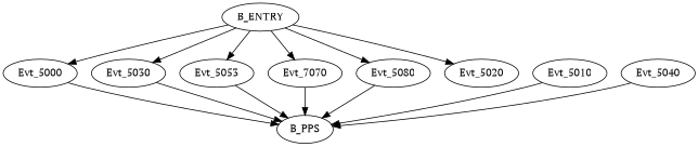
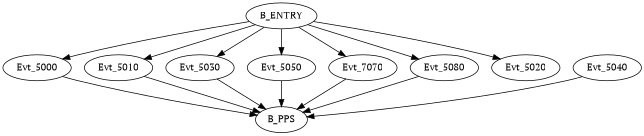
  digraph {
    fontname="PT Serif"
    node [cpu=0 fontname="PT Serif" pattern=PPS fid=1 par="0x13" toffs=0 type=tmsg]
    edge [fontname="PT Serif" type=defdst]
    B_PPS [fid="" par="" toffs="" type=""]
    Evt_5000
    Evt_5010
    Evt_5030
    Evt_5040
-   Evt_5050 [label=Evt_5053]
+   Evt_5050
    n7 [label=Evt_7070]
    Evt_5080
    B_ENTRY [fid="" par="" toffs="" type=""]
    Evt_5020
    Evt_5000 -> B_PPS
    Evt_5010 -> B_PPS
    Evt_5030 -> B_PPS
    Evt_5040 -> B_PPS
    Evt_5050 -> B_PPS
    n7 -> B_PPS
    Evt_5080 -> B_PPS
    B_ENTRY -> Evt_5000 [type=altdst]
+   B_ENTRY -> Evt_5010 [type=altdst]
    B_ENTRY -> Evt_5030 [type=altdst]
    B_ENTRY -> Evt_5050 [type=altdst]
    B_ENTRY -> n7 [type=altdst]
    B_ENTRY -> Evt_5080 [type=altdst]
    B_ENTRY -> Evt_5020 [type=altdst]
  }
